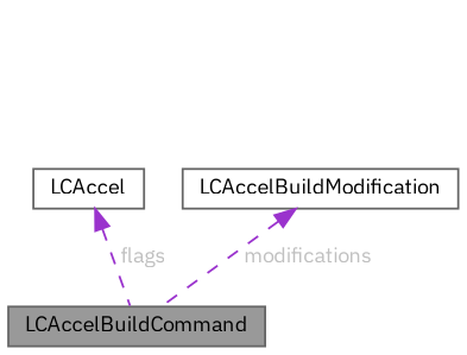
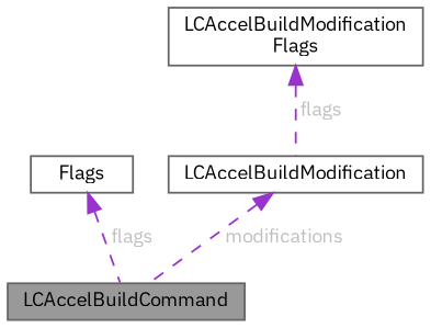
  digraph {
    fontname="IBM Plex Sans"
    node [color=gray40 fillcolor=white fontname="IBM Plex Sans" fontsize=10 shape=box style=filled]
    edge [color=darkorchid3 dir=back fontcolor=grey fontname="IBM Plex Sans" fontsize=10 labelfontname=Helvetica labelfontsize=10 style=dashed]
    n1 [fillcolor=grey60 fontcolor=black height=0.2 label=LCAccelBuildCommand width=0.4]
-   n2 [height=0.2 label=LCAccel width=0.4]
+   n2 [height=0.2 label=Flags width=0.4]
    n3 [height=0.2 label=LCAccelBuildModification width=0.4]
+   n4 [height=0.2 label="LCAccelBuildModification\lFlags" width=0.4]
    n2 -> n1 [label=" flags"]
    n3 -> n1 [label=" modifications"]
+   n4 -> n3 [label=" flags"]
  }
